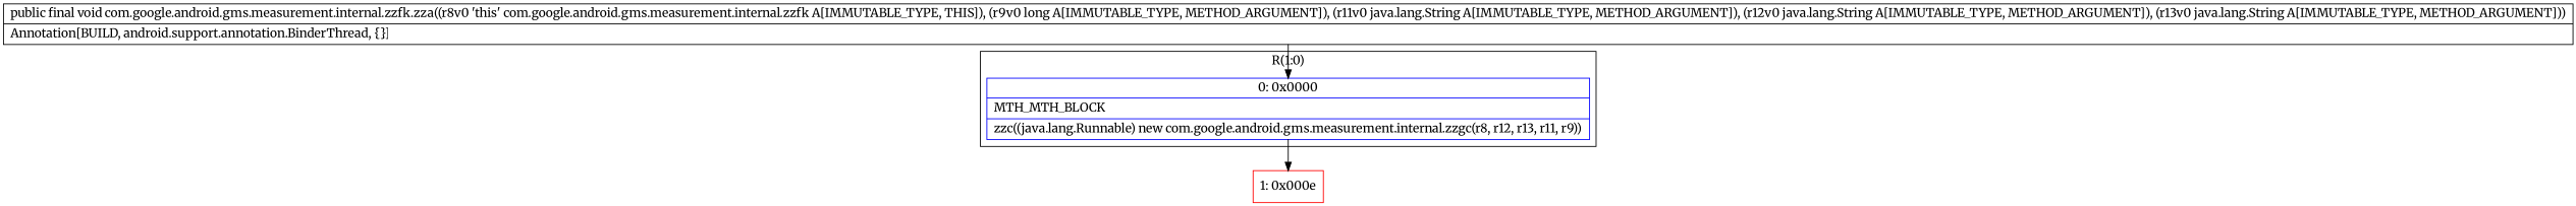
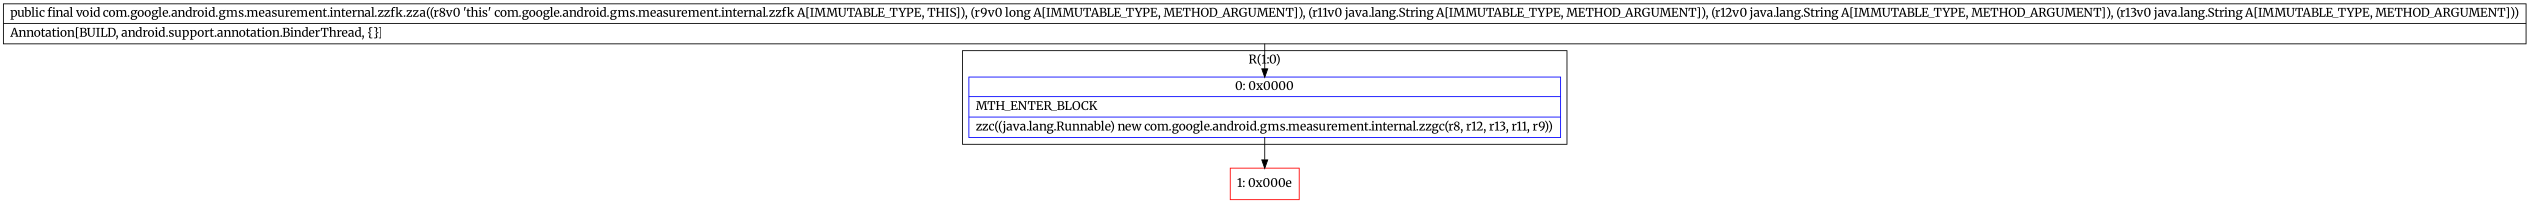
  digraph {
    fontname=Merriweather
    node [shape=record fontname=Merriweather]
    edge [fontname=Merriweather]
-   n1 [color=blue label="{0\:\ 0x0000|MTH_MTH_BLOCK\l|zzc((java.lang.Runnable) new com.google.android.gms.measurement.internal.zzgc(r8, r12, r13, r11, r9))\l}"]
+   n1 [color=blue label="{0\:\ 0x0000|MTH_ENTER_BLOCK\l|zzc((java.lang.Runnable) new com.google.android.gms.measurement.internal.zzgc(r8, r12, r13, r11, r9))\l}"]
    n2 [color=red label="{1\:\ 0x000e}"]
    n3 [label="{public final void com.google.android.gms.measurement.internal.zzfk.zza((r8v0 'this' com.google.android.gms.measurement.internal.zzfk A[IMMUTABLE_TYPE, THIS]), (r9v0 long A[IMMUTABLE_TYPE, METHOD_ARGUMENT]), (r11v0 java.lang.String A[IMMUTABLE_TYPE, METHOD_ARGUMENT]), (r12v0 java.lang.String A[IMMUTABLE_TYPE, METHOD_ARGUMENT]), (r13v0 java.lang.String A[IMMUTABLE_TYPE, METHOD_ARGUMENT]))  | Annotation[BUILD, android.support.annotation.BinderThread, \{\}]\l}"]
    subgraph cluster_1 {
      label="R(1:0)"
      n1
    }
    n1 -> n2
    n3 -> n1
  }
